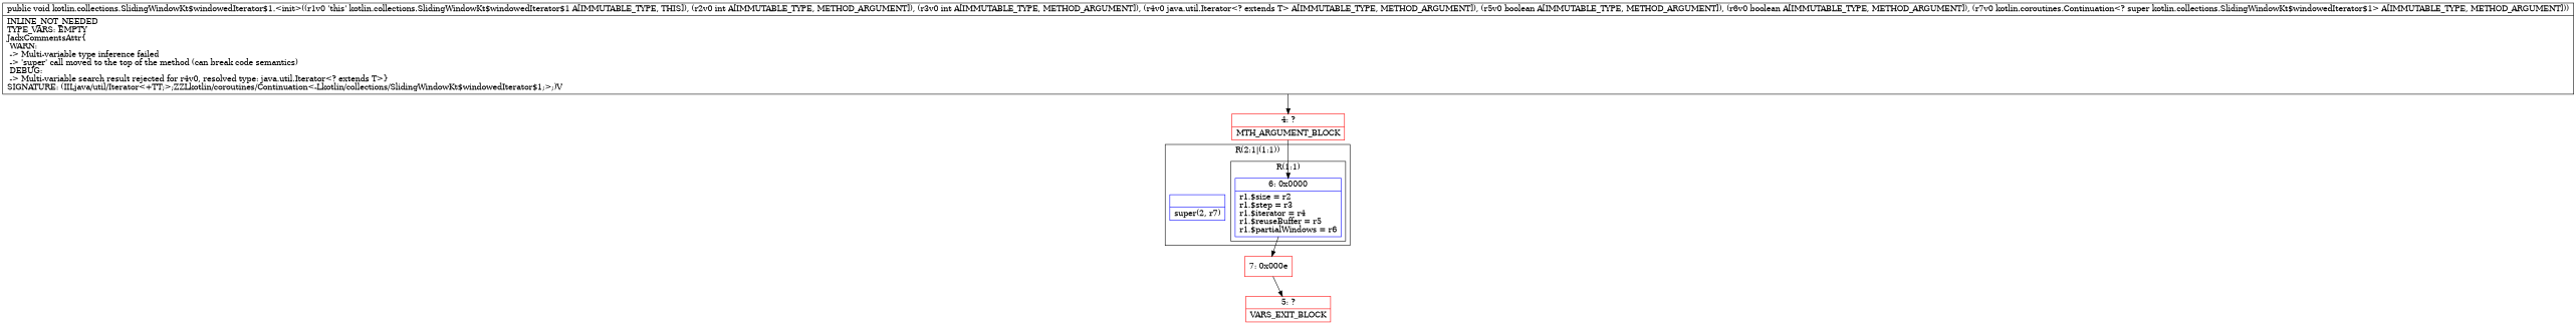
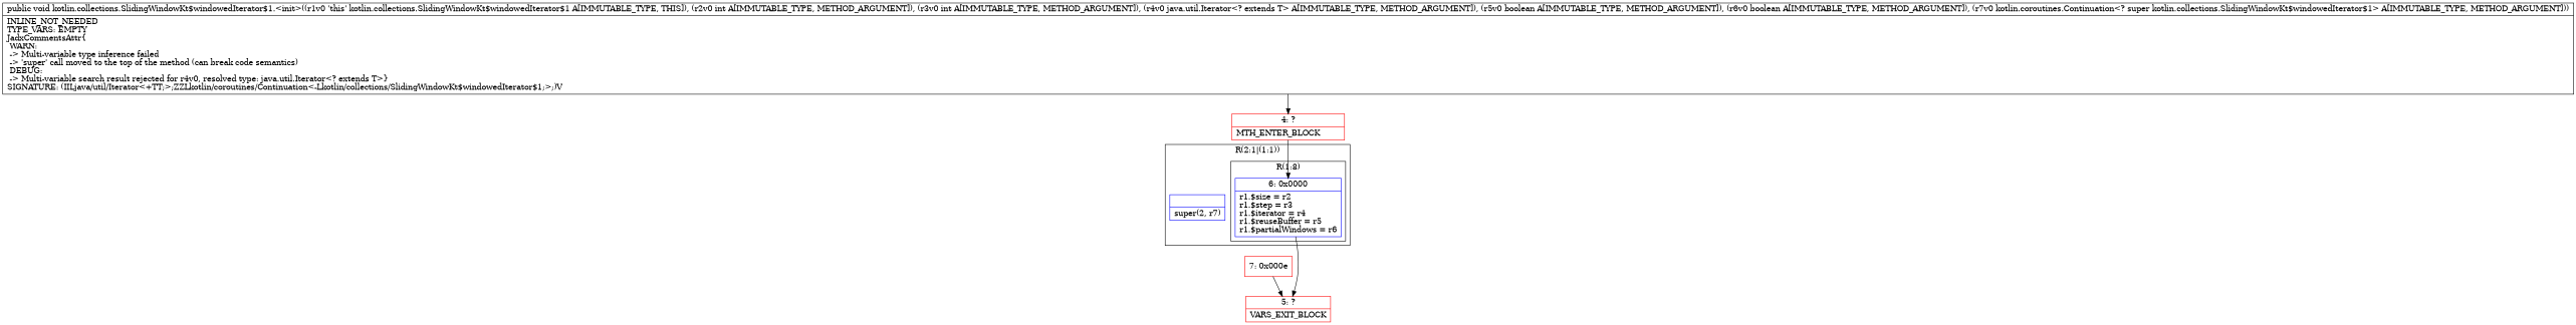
  digraph {
    node [color=red shape=record]
    n1 [color=blue label="{6\:\ 0x0000|r1.$size = r2\lr1.$step = r3\lr1.$iterator = r4\lr1.$reuseBuffer = r5\lr1.$partialWindows = r6\l}"]
    n2 [color=blue label="{|super(2, r7)\l}"]
    n3 [label="{7\:\ 0x000e}"]
    n4 [label="{5\:\ ?|VARS_EXIT_BLOCK\l}"]
-   n5 [label="{4\:\ ?|MTH_ARGUMENT_BLOCK\l}"]
+   n5 [label="{4\:\ ?|MTH_ENTER_BLOCK\l}"]
    n6 [label="{public void kotlin.collections.SlidingWindowKt$windowedIterator$1.\<init\>((r1v0 'this' kotlin.collections.SlidingWindowKt$windowedIterator$1 A[IMMUTABLE_TYPE, THIS]), (r2v0 int A[IMMUTABLE_TYPE, METHOD_ARGUMENT]), (r3v0 int A[IMMUTABLE_TYPE, METHOD_ARGUMENT]), (r4v0 java.util.Iterator\<? extends T\> A[IMMUTABLE_TYPE, METHOD_ARGUMENT]), (r5v0 boolean A[IMMUTABLE_TYPE, METHOD_ARGUMENT]), (r6v0 boolean A[IMMUTABLE_TYPE, METHOD_ARGUMENT]), (r7v0 kotlin.coroutines.Continuation\<? super kotlin.collections.SlidingWindowKt$windowedIterator$1\> A[IMMUTABLE_TYPE, METHOD_ARGUMENT]))  | INLINE_NOT_NEEDED\lTYPE_VARS: EMPTY\lJadxCommentsAttr\{\l WARN: \l \-\> Multi\-variable type inference failed\l \-\> 'super' call moved to the top of the method (can break code semantics)\l DEBUG: \l \-\> Multi\-variable search result rejected for r4v0, resolved type: java.util.Iterator\<? extends T\>\}\lSIGNATURE: (IILjava\/util\/Iterator\<+TT;\>;ZZLkotlin\/coroutines\/Continuation\<\-Lkotlin\/collections\/SlidingWindowKt$windowedIterator$1;\>;)V\l}" color=""]
    subgraph cluster_1 {
      label="R(2:1|(1:1))"
      n2
      subgraph cluster_2 {
-       label="R(1:1)"
+       label="R(1:8)"
        n1
      }
    }
-   n1 -> n3
+   n1 -> n4
    n3 -> n4
    n5 -> n1
    n6 -> n5
  }
